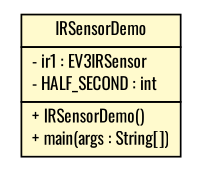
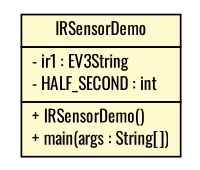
  digraph {
    nodesep=0.25
    ranksep=0.5
    fontname=Oswald
-   n1 [fontcolor=black fontname=Oswald fontsize=10.0 label=<<table title="ev3dev.examples.sensors.IRSensorDemo" border="0" cellborder="1" cellspacing="0" cellpadding="2" port="p" bgcolor="lemonChiffon" href="./IRSensorDemo.html"> 		<tr><td><table border="0" cellspacing="0" cellpadding="1"> <tr><td align="center" balign="center"> IRSensorDemo </td></tr> 		</table></td></tr> 		<tr><td><table border="0" cellspacing="0" cellpadding="1"> <tr><td align="left" balign="left"> - ir1 : EV3IRSensor </td></tr> <tr><td align="left" balign="left"> - HALF_SECOND : int </td></tr> 		</table></td></tr> 		<tr><td><table border="0" cellspacing="0" cellpadding="1"> <tr><td align="left" balign="left"> + IRSensorDemo() </td></tr> <tr><td align="left" balign="left"> + main(args : String[]) </td></tr> 		</table></td></tr> 		</table>> shape=plaintext]
+   n1 [fontcolor=black fontname=Oswald fontsize=10.0 label=<<table title="ev3dev.examples.sensors.IRSensorDemo" border="0" cellborder="1" cellspacing="0" cellpadding="2" port="p" bgcolor="lemonChiffon" href="./IRSensorDemo.html"> 		<tr><td><table border="0" cellspacing="0" cellpadding="1"> <tr><td align="center" balign="center"> IRSensorDemo </td></tr> 		</table></td></tr> 		<tr><td><table border="0" cellspacing="0" cellpadding="1"> <tr><td align="left" balign="left"> - ir1 : EV3String </td></tr> <tr><td align="left" balign="left"> - HALF_SECOND : int </td></tr> 		</table></td></tr> 		<tr><td><table border="0" cellspacing="0" cellpadding="1"> <tr><td align="left" balign="left"> + IRSensorDemo() </td></tr> <tr><td align="left" balign="left"> + main(args : String[]) </td></tr> 		</table></td></tr> 		</table>> shape=plaintext]
  }
